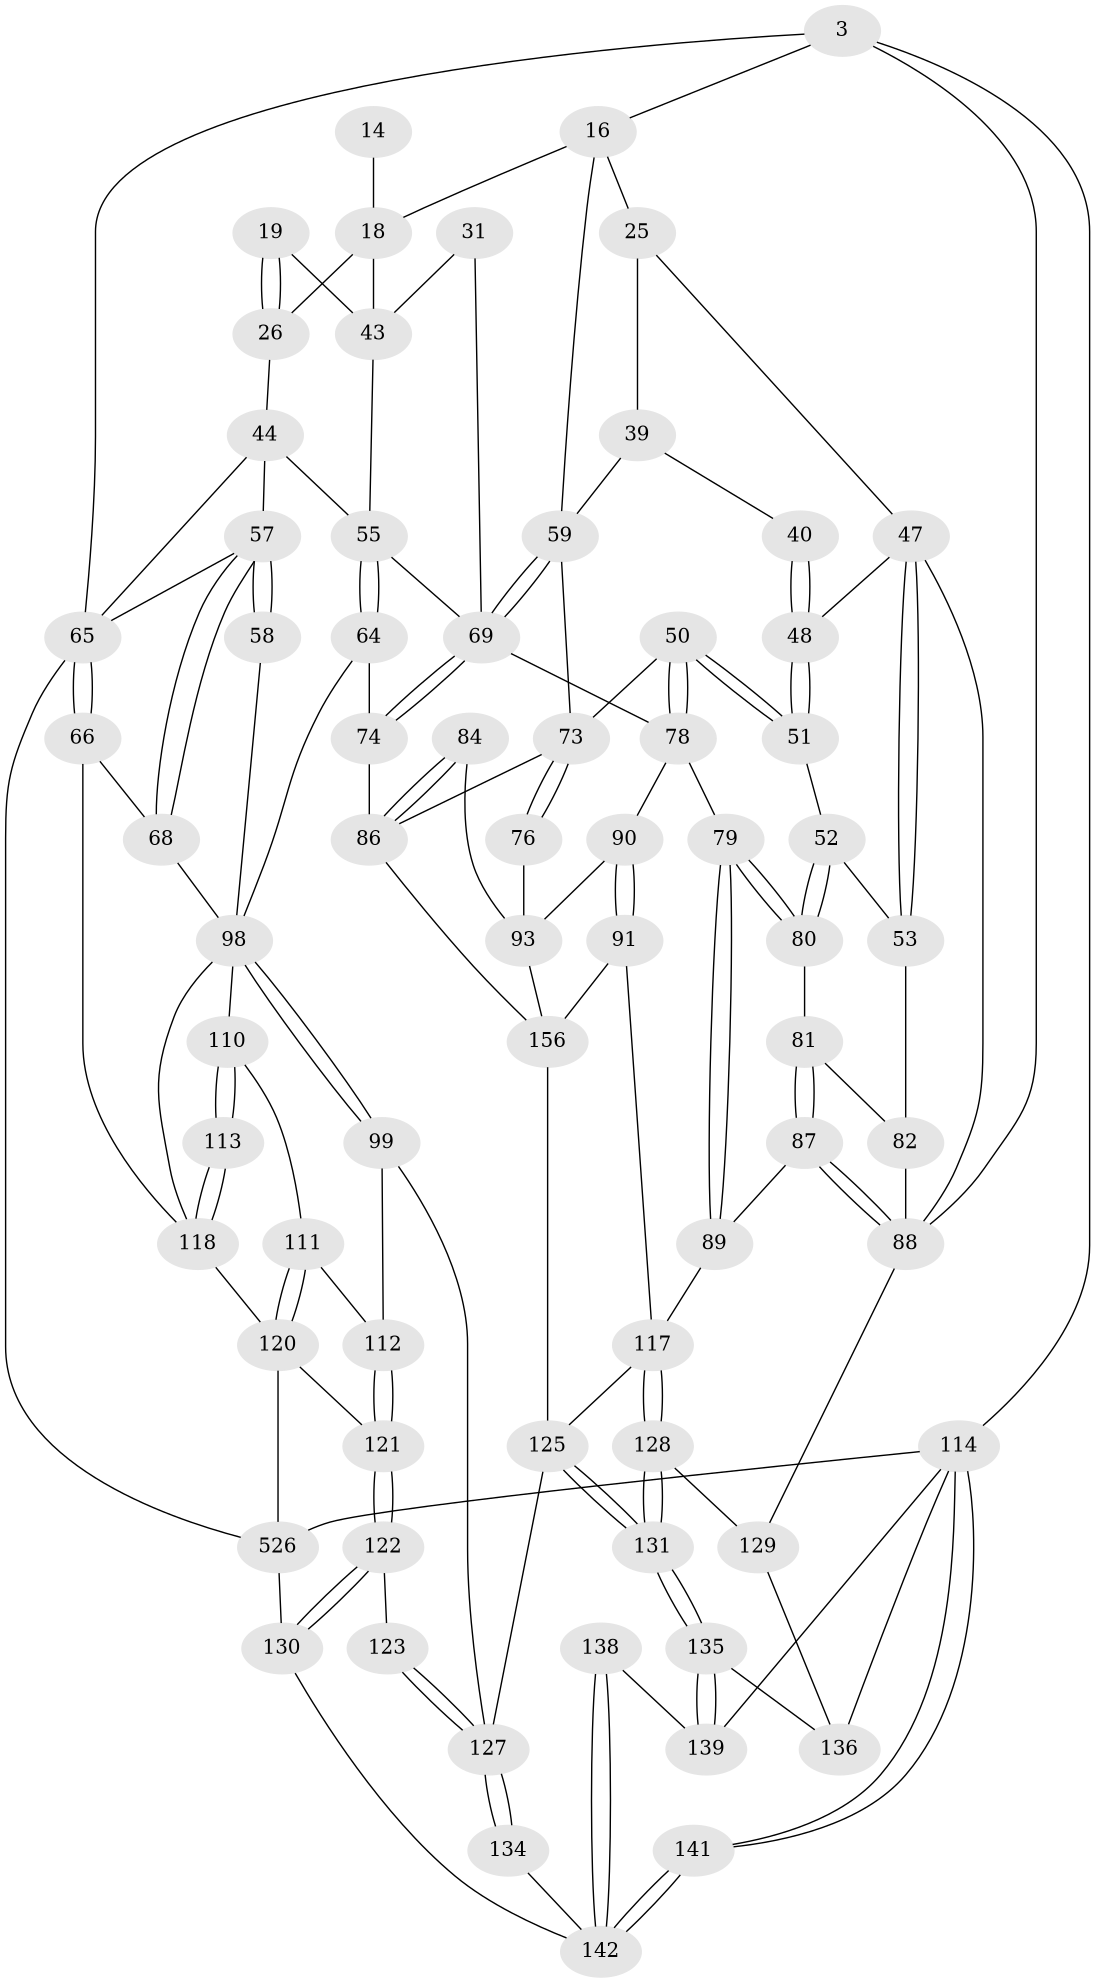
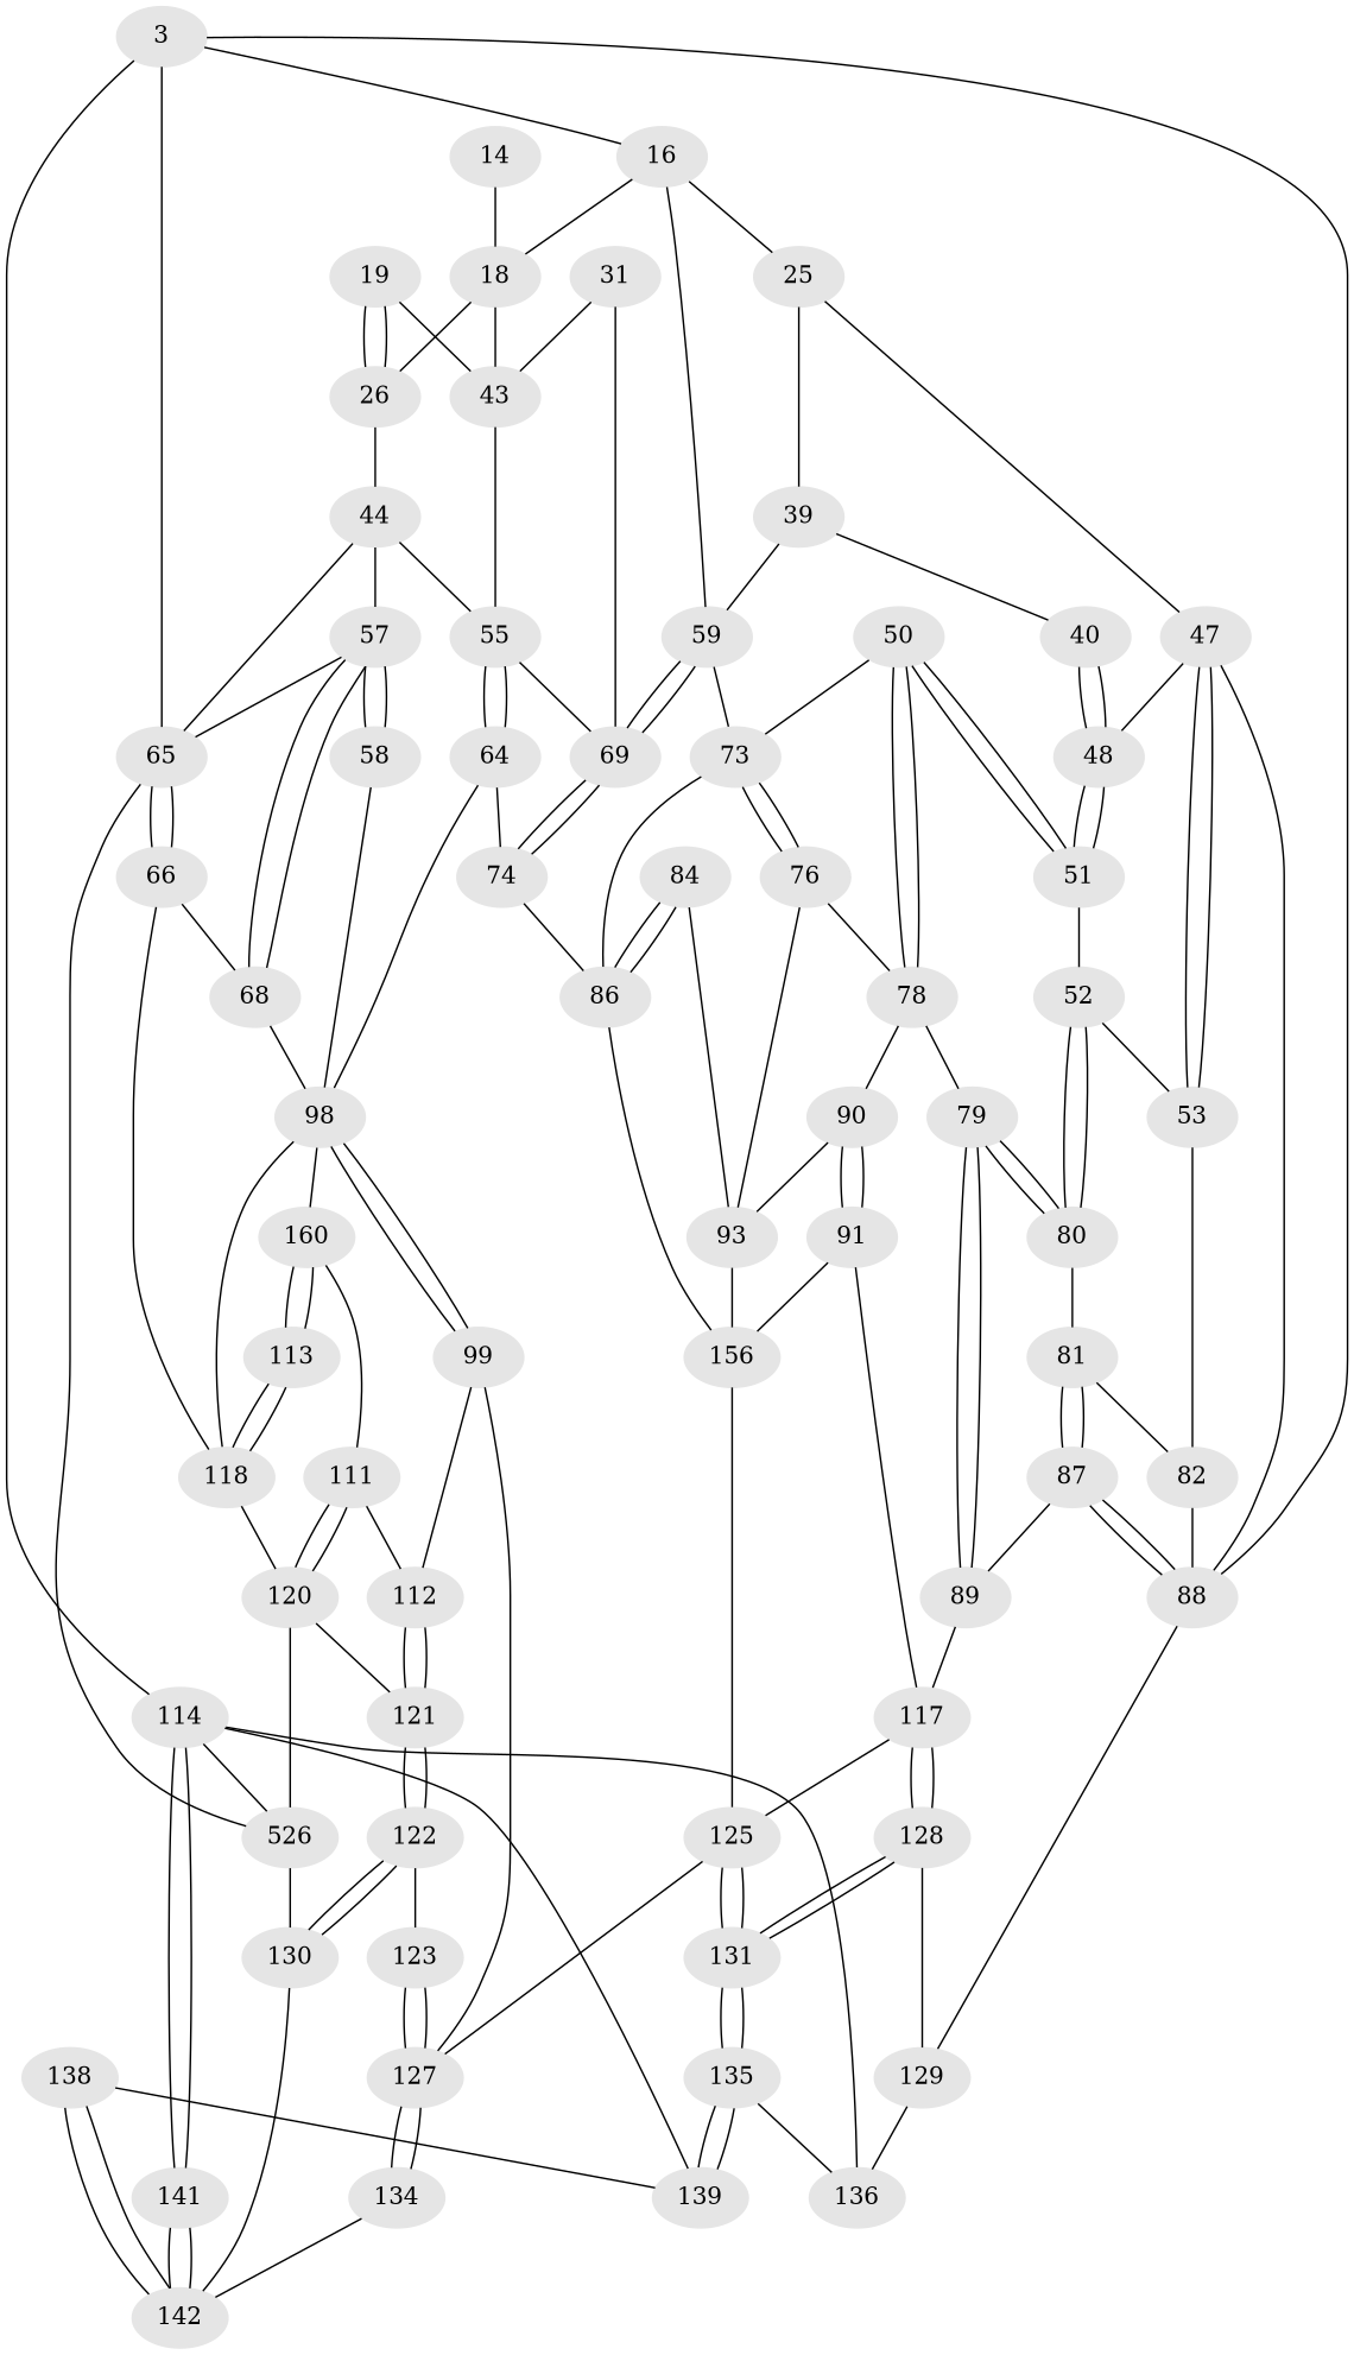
  graph {
    node [color=gray90 style=filled]
    3 [super="+2"]
    16 [super="+15+5+4"]
    65 [super="+22+23+8"]
    88 [super="+83+38+37"]
    114 [super="+105"]
    18 [super="+17+13"]
    25 [super="+24"]
    59 [super="+34+42"]
    66
    n10 [label=526 super="+115"]
    129 [super="+103"]
    136 [super="+104"]
    139
    141
    14
    26 [super="+10+11"]
    43 [super="+20+21"]
    39
    47 [super="+36"]
    69 [super="+56+32"]
    73 [super="+61"]
    44 [super="+28"]
    55 [super="+45"]
    19
    40
    48 [super="+46+41"]
    53
    57 [super="+29+54"]
    31
    74
    51
    64
    58
    68 [super="+67"]
    82 [super="+70"]
    52
    50
    78 [super="+77"]
    76
    86 [super="+75+72"]
    79
    90
    80
    81
    98 [super="+63+97+96"]
    118 [super="+108+109"]
    99
-   110
+   110 [label=160]
    130
    120 [super="+119"]
    93 [super="+85"]
    n52 [label=156 super="+95+94"]
    89
    91
    117 [super="+92"]
    87
    84
    125 [super="+116+107+102"]
    128
    112
    127 [super="+124+101+100"]
    111
    113
    121
    134
    131
    122
    142 [super="+140+137+133"]
    123
    135
    138
    3 -- 16
    3 -- 65 [weight=2]
    3 -- 88
    3 -- 114 [weight=2]
    16 -- 18 [weight=2]
    16 -- 25 [weight=2]
    16 -- 59
    65 -- 66
    65 -- 66
    65 -- n10
    88 -- 129
    114 -- n10
    114 -- 136
    114 -- 139
    114 -- 141
    114 -- 141
    18 -- 26
    18 -- 43
    25 -- 39
    25 -- 47
    59 -- 69 [weight=2]
    59 -- 69
    59 -- 73 [weight=2]
    66 -- 68
    66 -- 118
    n10 -- 130
    129 -- 136 [weight=2]
    141 -- 142 [weight=2]
    141 -- 142
    14 -- 18 [weight=3]
    26 -- 44 [weight=2]
    43 -- 55
    39 -- 59
    39 -- 40
    47 -- 88
    47 -- 48 [weight=2]
    47 -- 53
    47 -- 53
    69 -- 74
    69 -- 74
    73 -- 76
    73 -- 76
    73 -- 86 [weight=2]
    44 -- 65
    44 -- 55
    44 -- 57 [weight=2]
    55 -- 69
    55 -- 64
    55 -- 64
    19 -- 26 [weight=2]
    19 -- 26
    19 -- 43
    40 -- 48 [weight=2]
    40 -- 48
    48 -- 51
    48 -- 51
    53 -- 82
    57 -- 65
    57 -- 58 [weight=2]
    57 -- 58
    57 -- 68
    57 -- 68
    31 -- 43 [weight=2]
    31 -- 69
    74 -- 86
    51 -- 52
    64 -- 74
    64 -- 98
    58 -- 98
    68 -- 98 [weight=2]
    82 -- 88 [weight=2]
    52 -- 53
    52 -- 80
    52 -- 80
    50 -- 73
    50 -- 51
    50 -- 51
    50 -- 78
    50 -- 78
    78 -- 79
    78 -- 90
-   69 -- 78
+   76 -- 78
    76 -- 93
    86 -- n52
    79 -- 80
    79 -- 80
    79 -- 89
    79 -- 89
    90 -- 93
    90 -- 91
    90 -- 91
    80 -- 81
    81 -- 82
    81 -- 87
    81 -- 87
    98 -- 118
    98 -- 99
    98 -- 99
    98 -- 110
    118 -- 120
    99 -- 112
    99 -- 127
    110 -- 111
    110 -- 113
    110 -- 113
    130 -- 142
    120 -- n10
    120 -- 121
    93 -- n52
    n52 -- 125 [weight=2]
    89 -- 117
    91 -- n52
    91 -- 117
    117 -- 125
    117 -- 128
    117 -- 128
    87 -- 88
    87 -- 88
    87 -- 89
    84 -- 86 [weight=2]
    84 -- 86
    84 -- 93
    125 -- 127 [weight=2]
    125 -- 131
    125 -- 131
    128 -- 129
    128 -- 131
    128 -- 131
    112 -- 121
    112 -- 121
    127 -- 134
    127 -- 134
    111 -- 120
    111 -- 120
    111 -- 112
    113 -- 118 [weight=2]
    113 -- 118
    121 -- 122
    121 -- 122
    134 -- 142 [weight=2]
    131 -- 135
    131 -- 135
    122 -- 130
    122 -- 130
    122 -- 123
    123 -- 127 [weight=2]
    123 -- 127
    135 -- 136
    135 -- 139
    135 -- 139
    138 -- 139
    138 -- 142 [weight=2]
    138 -- 142
  }
